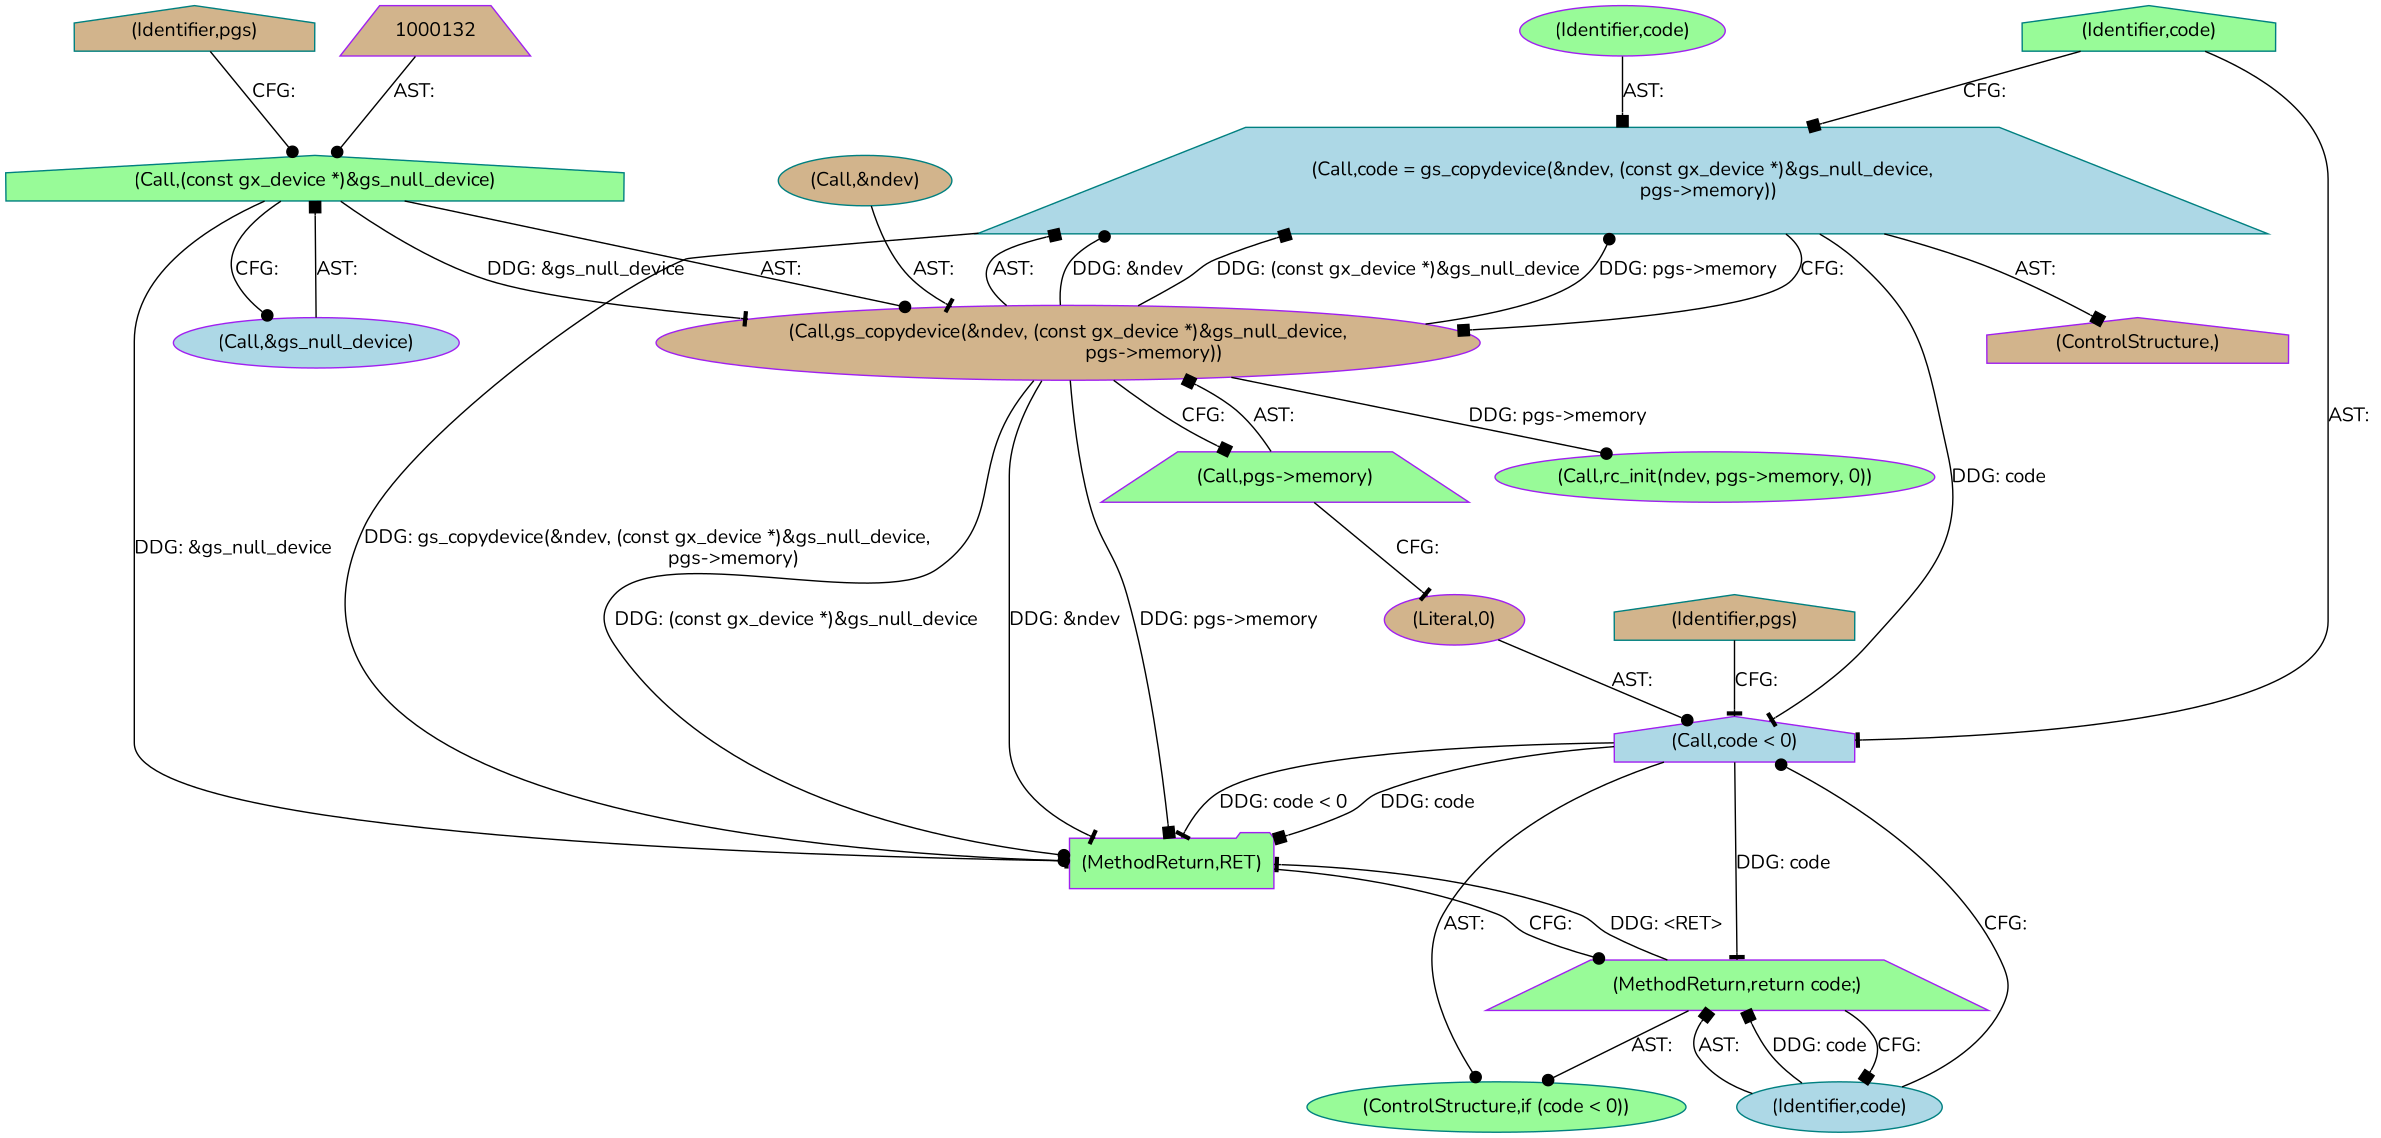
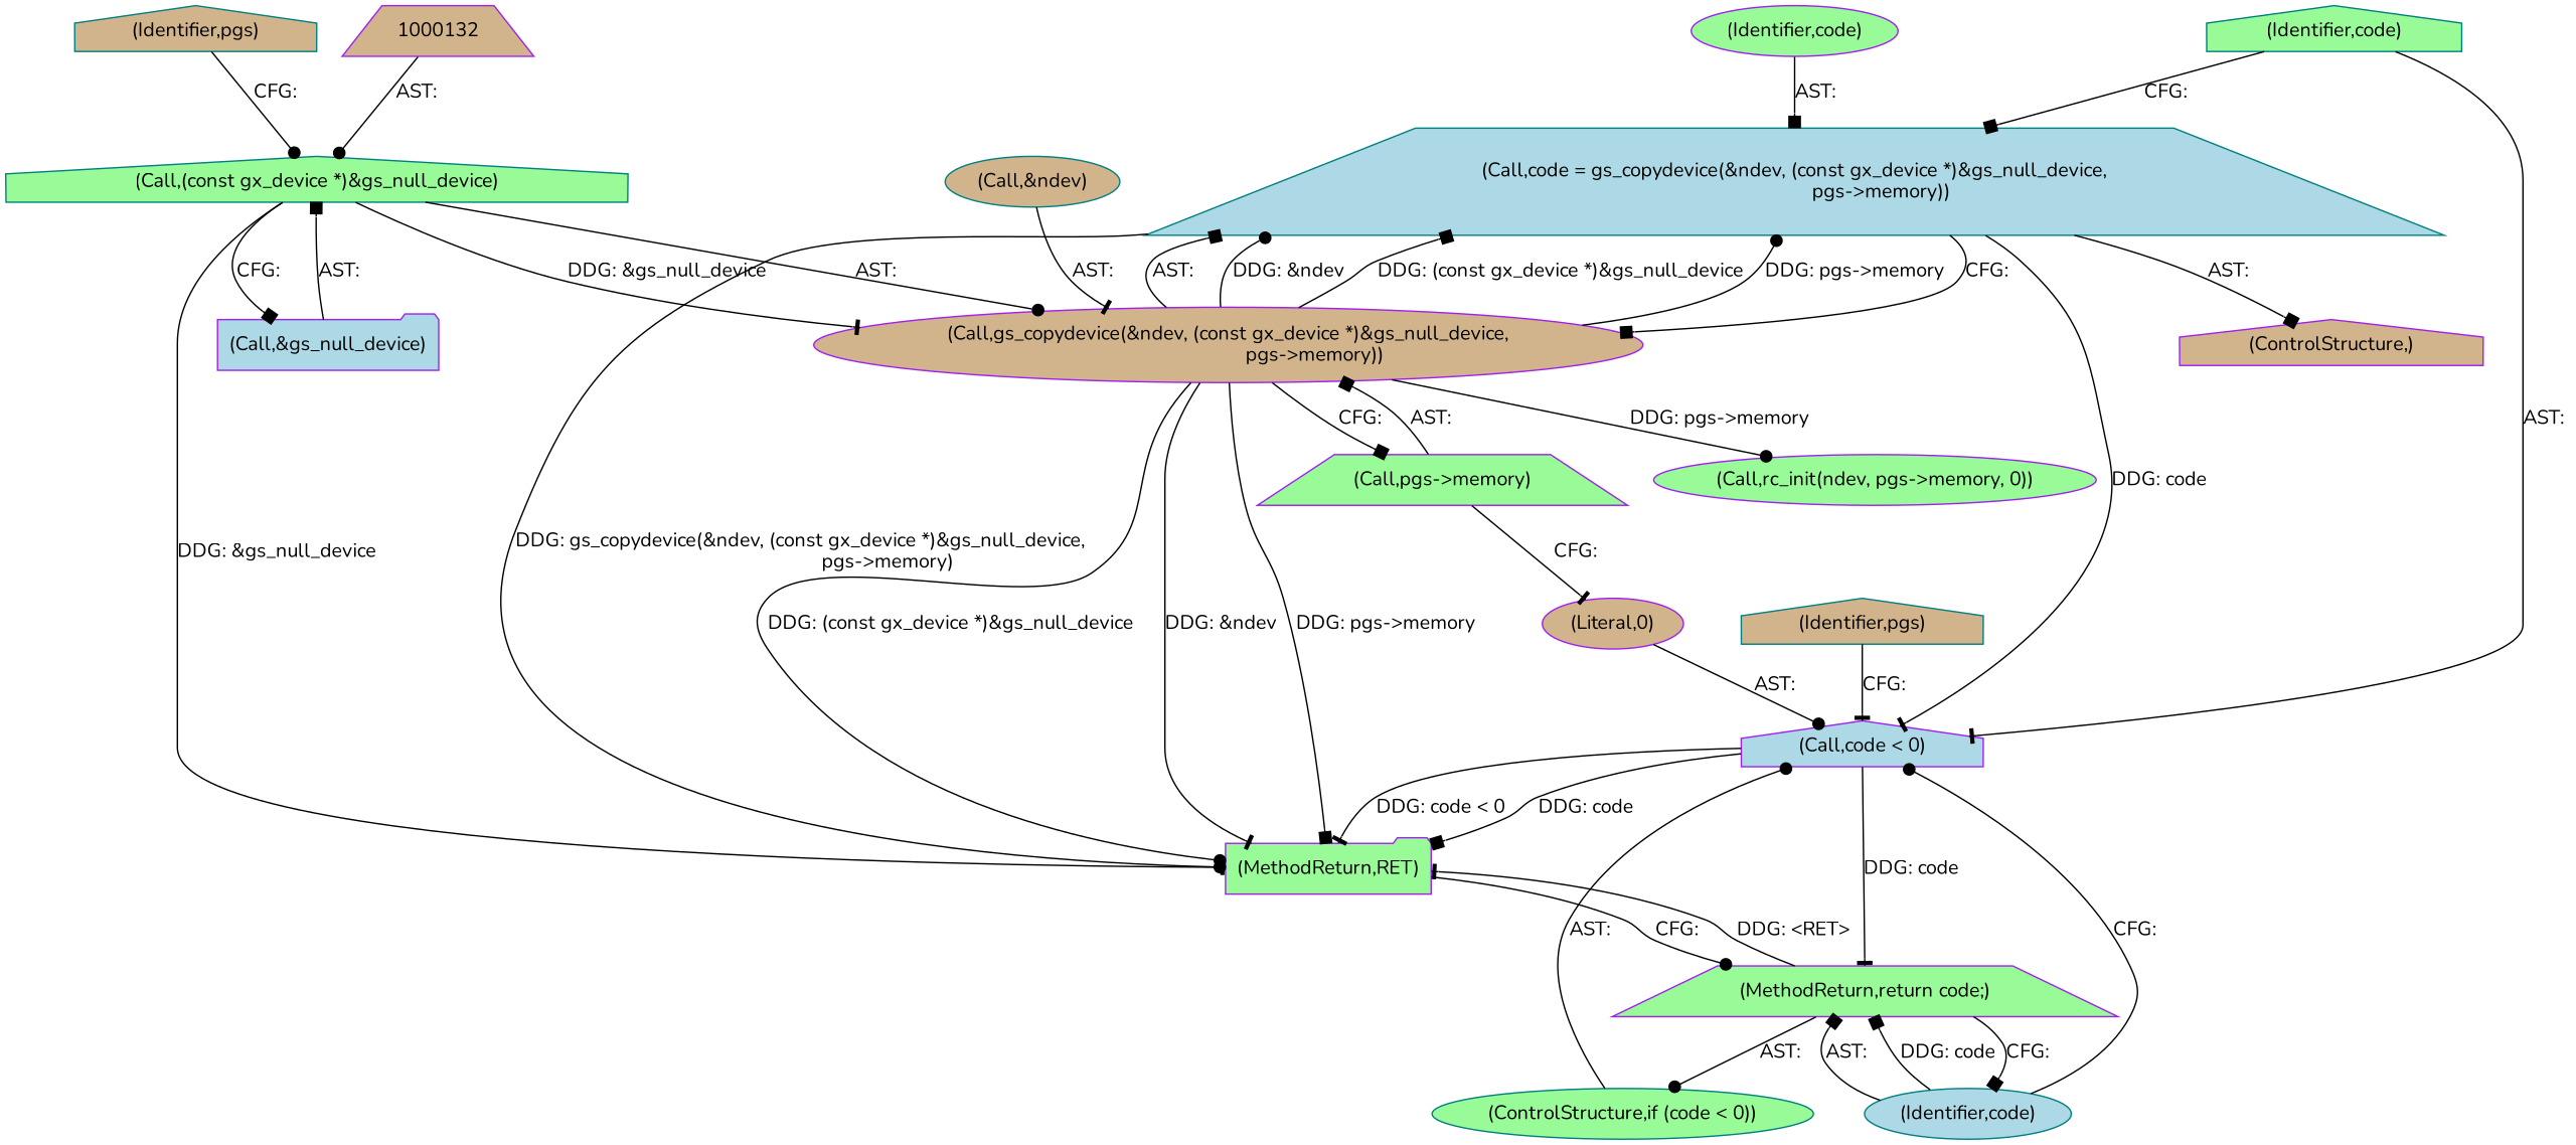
  digraph {
    fontname=Nunito
    node [color=purple fillcolor=palegreen fontname=Nunito shape=ellipse style=filled]
    edge [arrowhead=box fontname=Nunito]
    n1 [color=teal fillcolor=lightblue label="(Call,code = gs_copydevice(&ndev, (const gx_device *)&gs_null_device,\n                                 pgs->memory))" shape=trapezium]
    n2 [fillcolor=tan label="(Call,gs_copydevice(&ndev, (const gx_device *)&gs_null_device,\n                                 pgs->memory))"]
    n3 [fillcolor=lightblue label="(Call,code < 0)" shape=house]
    n4 [fillcolor=tan label="(ControlStructure,)" shape=house]
    n5 [label="(MethodReturn,RET)" shape=folder]
    n6 [label="(Call,rc_init(ndev, pgs->memory, 0))"]
    n7 [label="(Call,pgs->memory)" shape=trapezium]
    n8 [label="(MethodReturn,return code;)" shape=trapezium]
    n9 [color=teal label="(ControlStructure,if (code < 0))"]
    n10 [fillcolor=tan label="(Literal,0)"]
    n11 [color=teal label="(Call,(const gx_device *)&gs_null_device)" shape=house]
-   n12 [fillcolor=lightblue label="(Call,&gs_null_device)"]
+   n12 [fillcolor=lightblue label="(Call,&gs_null_device)" shape=folder]
    n13 [color=teal fillcolor=lightblue label="(Identifier,code)"]
    n14 [color=teal fillcolor=tan label="(Identifier,pgs)" shape=house]
    n15 [color=teal fillcolor=tan label="(Identifier,pgs)" shape=house]
    n16 [color=teal fillcolor=tan label="(Call,&ndev)"]
    n17 [label="(Identifier,code)"]
    n18 [color=teal label="(Identifier,code)" shape=house]
    1000132 [fillcolor=tan shape=trapezium]
    n1 -> n2 [label="CFG: "]
    n1 -> n3 [arrowhead=tee label="DDG: code"]
    n1 -> n4 [label="AST: "]
    n1 -> n5 [arrowhead=dot label="DDG: gs_copydevice(&ndev, (const gx_device *)&gs_null_device,\n                                 pgs->memory)"]
    n2 -> n1 [label="AST: "]
    n2 -> n1 [arrowhead=dot label="DDG: &ndev"]
    n2 -> n1 [label="DDG: (const gx_device *)&gs_null_device"]
    n2 -> n1 [arrowhead=dot label="DDG: pgs->memory"]
    n2 -> n5 [arrowhead=tee label="DDG: &ndev"]
    n2 -> n5 [label="DDG: pgs->memory"]
    n2 -> n5 [arrowhead=dot label="DDG: (const gx_device *)&gs_null_device"]
    n2 -> n6 [arrowhead=dot label="DDG: pgs->memory"]
    n2 -> n7 [label="CFG: "]
    n3 -> n5 [arrowhead=tee label="DDG: code < 0"]
    n3 -> n5 [label="DDG: code"]
    n3 -> n8 [arrowhead=tee label="DDG: code"]
-   n3 -> n9 [arrowhead=dot label="AST: "]
+   n9 -> n3 [arrowhead=dot label="AST: "]
    n5 -> n8 [arrowhead=dot label="CFG: "]
    n7 -> n2 [label="AST: "]
    n7 -> n10 [arrowhead=tee label="CFG: "]
    n8 -> n5 [arrowhead=tee label="DDG: <RET>"]
    n8 -> n9 [arrowhead=dot label="AST: "]
    n8 -> n13 [label="CFG: "]
    n10 -> n3 [arrowhead=dot label="AST: "]
    n11 -> n2 [arrowhead=dot label="AST: "]
    n11 -> n2 [arrowhead=tee label="DDG: &gs_null_device"]
    n11 -> n5 [arrowhead=tee label="DDG: &gs_null_device"]
-   n11 -> n12 [arrowhead=dot label="CFG: "]
+   n11 -> n12 [label="CFG: "]
    n12 -> n11 [label="AST: "]
    n13 -> n3 [arrowhead=dot label="CFG: "]
    n13 -> n8 [label="AST: "]
    n13 -> n8 [label="DDG: code"]
    n14 -> n3 [arrowhead=tee label="CFG: "]
    n15 -> n11 [arrowhead=dot label="CFG: "]
    n16 -> n2 [arrowhead=tee label="AST: "]
    n17 -> n1 [label="AST: "]
    n18 -> n1 [label="CFG: "]
    n18 -> n3 [arrowhead=tee label="AST: "]
    1000132 -> n11 [arrowhead=dot label="AST: "]
  }
